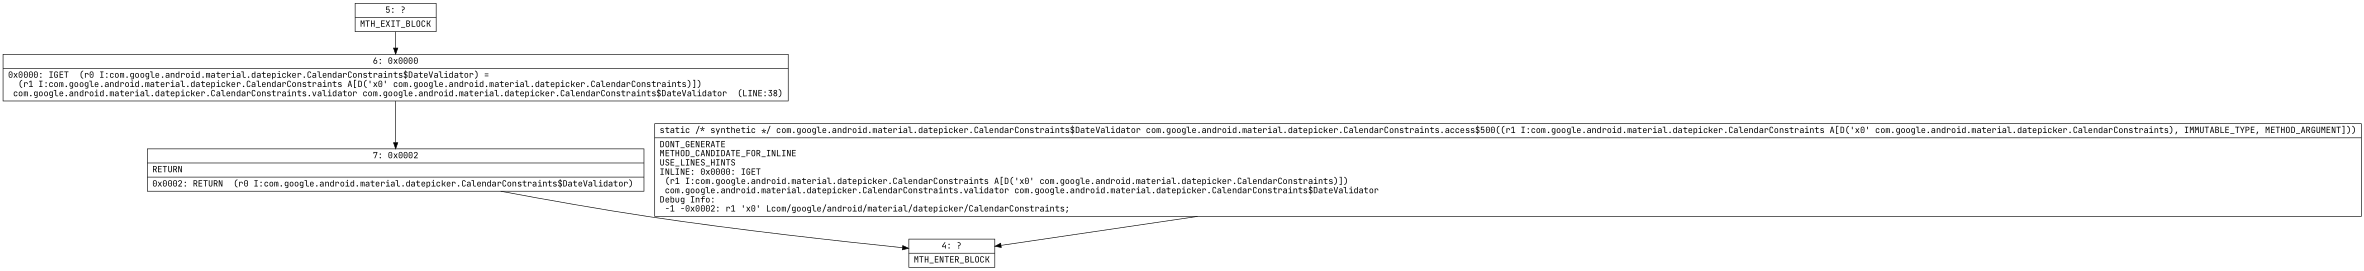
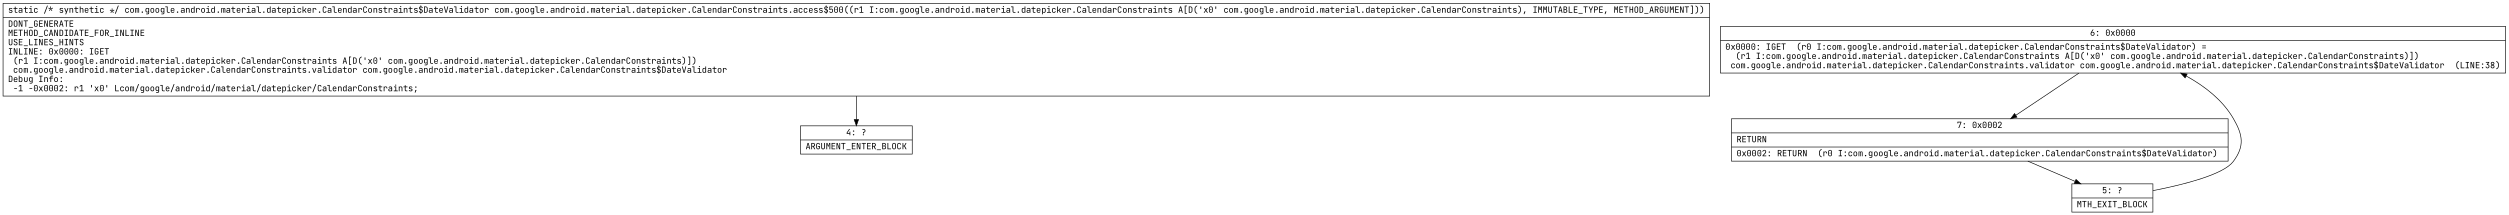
  digraph {
    fontname="JetBrains Mono"
    node [fontname="JetBrains Mono" shape=record]
    edge [fontname="JetBrains Mono"]
-   n1 [label="{4\:\ ?|MTH_ENTER_BLOCK\l}"]
+   n1 [label="{4\:\ ?|ARGUMENT_ENTER_BLOCK\l}"]
    n2 [label="{6\:\ 0x0000|0x0000: IGET  (r0 I:com.google.android.material.datepicker.CalendarConstraints$DateValidator) = \l  (r1 I:com.google.android.material.datepicker.CalendarConstraints A[D('x0' com.google.android.material.datepicker.CalendarConstraints)])\l com.google.android.material.datepicker.CalendarConstraints.validator com.google.android.material.datepicker.CalendarConstraints$DateValidator  (LINE:38)\l}"]
    n3 [label="{7\:\ 0x0002|RETURN\l|0x0002: RETURN  (r0 I:com.google.android.material.datepicker.CalendarConstraints$DateValidator) \l}"]
    n4 [label="{5\:\ ?|MTH_EXIT_BLOCK\l}"]
    n5 [label="{static \/* synthetic *\/ com.google.android.material.datepicker.CalendarConstraints$DateValidator com.google.android.material.datepicker.CalendarConstraints.access$500((r1 I:com.google.android.material.datepicker.CalendarConstraints A[D('x0' com.google.android.material.datepicker.CalendarConstraints), IMMUTABLE_TYPE, METHOD_ARGUMENT]))  | DONT_GENERATE\lMETHOD_CANDIDATE_FOR_INLINE\lUSE_LINES_HINTS\lINLINE: 0x0000: IGET  \l  (r1 I:com.google.android.material.datepicker.CalendarConstraints A[D('x0' com.google.android.material.datepicker.CalendarConstraints)])\l com.google.android.material.datepicker.CalendarConstraints.validator com.google.android.material.datepicker.CalendarConstraints$DateValidator\lDebug Info:\l  \-1 \-0x0002: r1 'x0' Lcom\/google\/android\/material\/datepicker\/CalendarConstraints;\l}"]
    n2 -> n3
-   n3 -> n1
+   n3 -> n4
    n4 -> n2
    n5 -> n1
  }
